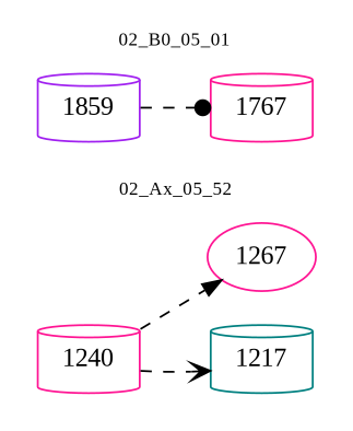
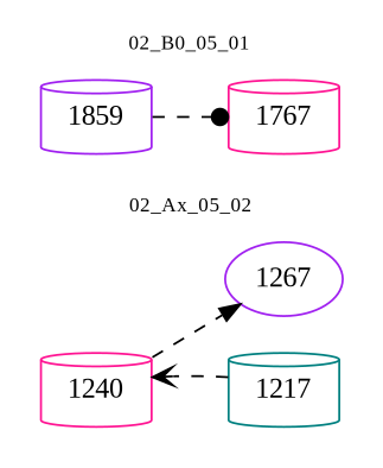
  digraph {
    fontname="Liberation Serif"
    rankdir=LR
    node [color=deeppink fontname="Liberation Serif" shape=cylinder]
    edge [color=black fontname="Liberation Serif" style=dashed]
    n1 [label=1240]
    n2 [color=teal label=1217]
-   n3 [label=1267 shape=ellipse]
+   n3 [color=purple label=1267 shape=ellipse]
    n4 [color=purple label=1859]
    n5 [label=1767]
    subgraph cluster_1 {
      color=white
      fontsize=10
-     label="02_Ax_05_52"
+     label="02_Ax_05_02"
      n1
      n2
      n3
    }
    subgraph cluster_2 {
      color=white
      fontsize=10
      label="02_B0_05_01"
      n4
      n5
    }
-   n1 -> n2 [arrowhead=vee]
+   n2 -> n1 [arrowhead=vee]
    n1 -> n3 [arrowhead=normal]
    n4 -> n5 [arrowhead=dot]
  }
